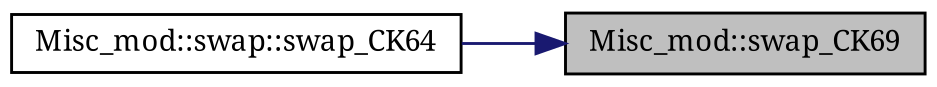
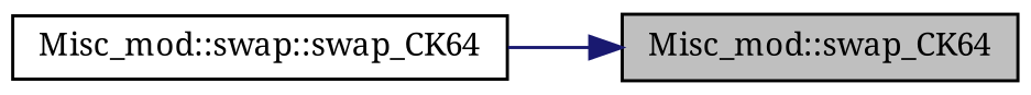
  digraph {
    rankdir=RL
    fontname="Noto Serif"
    node [color=black fontname="Noto Serif" fontsize=10 shape=record style=filled]
-   n1 [fillcolor=grey75 fontcolor=black height=0.2 label="Misc_mod::swap_CK69" width=0.4]
+   n1 [fillcolor=grey75 fontcolor=black height=0.2 label="Misc_mod::swap_CK64" width=0.4]
    n2 [fillcolor=white height=0.2 label="Misc_mod::swap::swap_CK64" width=0.4]
    n1 -> n2 [color=midnightblue dir=back fontname="Noto Serif" fontsize=10 labelfontname=Helvetica labelfontsize=10 style=solid]
  }
